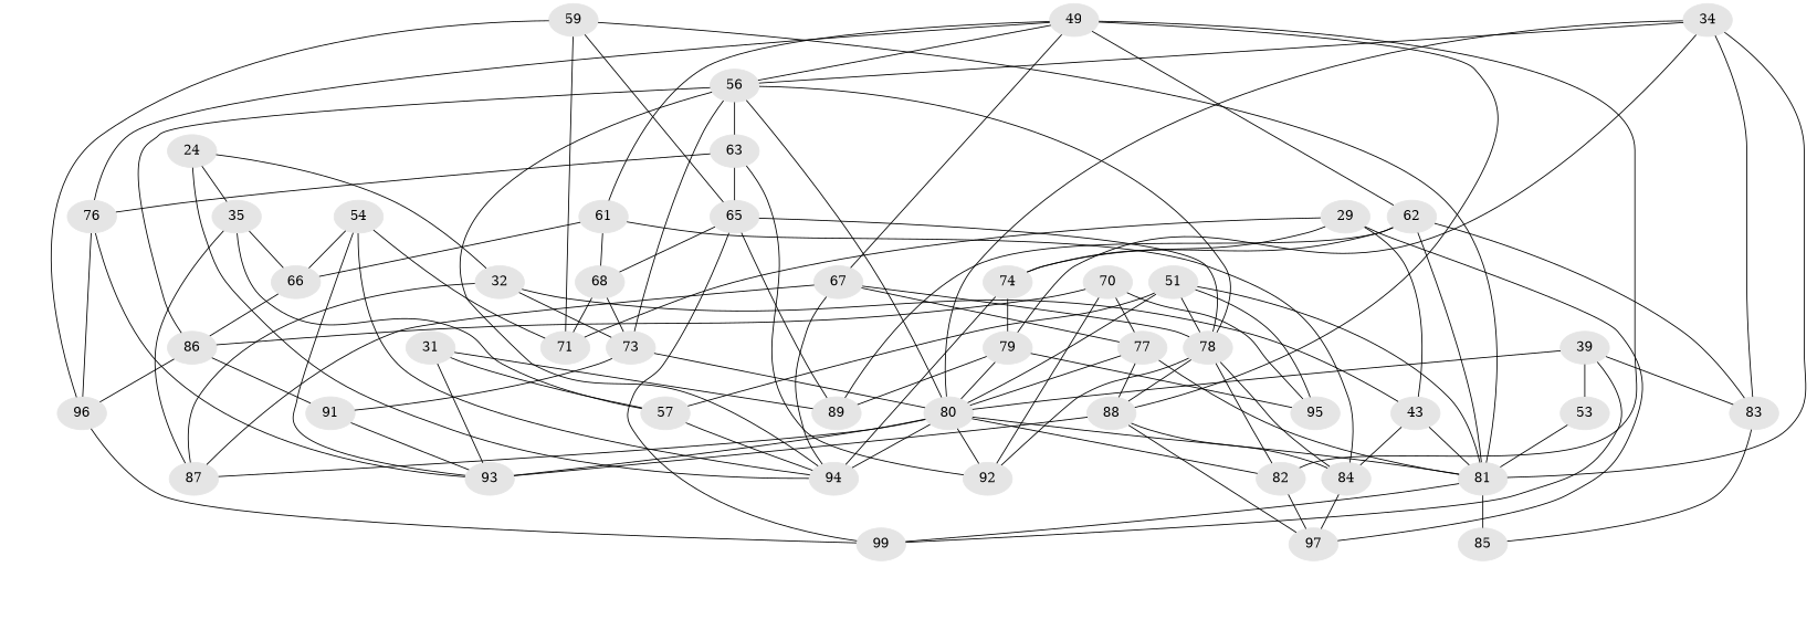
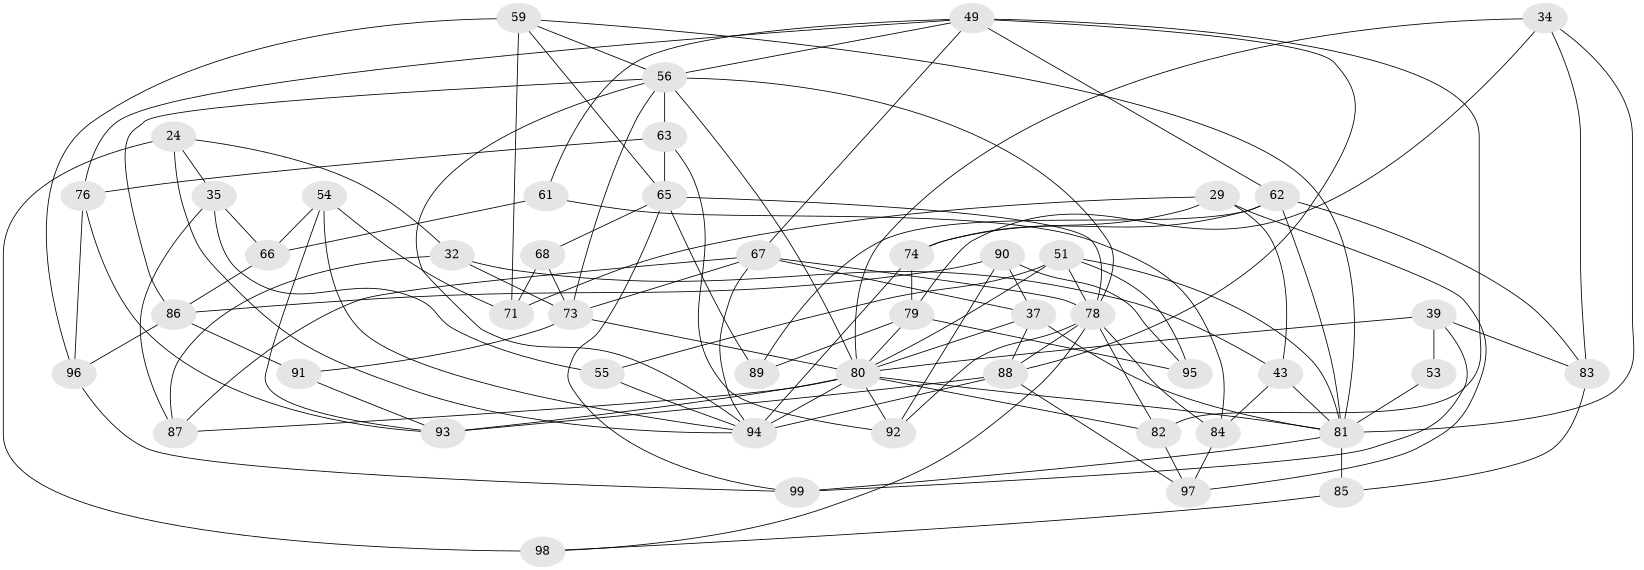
  graph {
    node [color=gray90 style=filled]
    24 [super="+3"]
    32 [super="+26"]
    35
    94 [super="+69"]
+   98
    n6 [label=43]
    73 [super="+15+34+47+28"]
    87
-   57
+   57 [label=55]
    66
    29
    71
    74
    97
    81 [super="+23+40"]
    84
    79 [super="+75"]
    39 [super="+37"]
    80 [super="+46+38+64"]
    83 [super="+7"]
    53
    99
-   31
    89
    93 [super="+90"]
    91 [super="+50"]
    86 [super="+55"]
    n28 [label=34 super="+30"]
    56 [super="+20+45"]
    78 [super="+72"]
    63
    95
    82 [super="+33"]
    92
    85 [super="+58"]
    49 [super="+6+27"]
    n37 [label=61]
    62 [super="+41"]
    67 [super="+18"]
    76
    88 [super="+25"]
    68
-   77 [super="+61"]
+   77 [super="+61" label=37]
    96
    51 [super="+48"]
    54
    65 [super="+42"]
    59
-   70
+   70 [label=90]
    24 -- 32
    24 -- 35
    24 -- 94 [weight=2]
+   24 -- 98 [weight=2]
    32 -- n6
    32 -- 73 [weight=3]
    32 -- 87
    35 -- 87
    35 -- 57
    35 -- 66
    n6 -- 81
    n6 -- 84
    73 -- 80 [weight=3]
    73 -- 91 [weight=3]
    57 -- 94
    66 -- 86
    29 -- n6
    29 -- 71
    29 -- 74
    29 -- 97
    74 -- 94
    74 -- 79
    81 -- 99
    81 -- 85 [weight=2]
    84 -- 97
    79 -- 80 [weight=2]
    79 -- 89
    79 -- 95
    39 -- 80
    39 -- 83
    39 -- 53 [weight=2]
    39 -- 99
    80 -- 94 [weight=4]
    80 -- 87
    80 -- 81 [weight=2]
    80 -- 93 [weight=3]
    80 -- 82 [weight=2]
    80 -- 92
    83 -- 85
    53 -- 81 [weight=2]
-   31 -- 57
-   31 -- 89
-   31 -- 93
    91 -- 93
    86 -- 91 [weight=2]
    86 -- 96
    n28 -- 81
    n28 -- 79
    n28 -- 80
    n28 -- 83 [weight=2]
-   n28 -- 56
+   59 -- 56
    56 -- 94
    56 -- 73
    56 -- 80
    56 -- 86
    56 -- 78
    56 -- 63
+   78 -- 98
    78 -- 84
    78 -- 82
    78 -- 92
    78 -- 88
    63 -- 92
    63 -- 76
    63 -- 65
    82 -- 97
+   85 -- 98
    49 -- 56
    49 -- 82 [weight=2]
    49 -- n37
    49 -- 62
    49 -- 67
    49 -- 76
    49 -- 88
    n37 -- 66
    n37 -- 84
-   n37 -- 68
    62 -- 74
    62 -- 81 [weight=2]
    62 -- 83
    62 -- 89
    67 -- 94
+   67 -- 73
    67 -- 87
    67 -- 78 [weight=2]
    67 -- 77 [weight=2]
    76 -- 93
    76 -- 96
-   88 -- 84
+   88 -- 94
    88 -- 97
    88 -- 93
    68 -- 73
    68 -- 71
    77 -- 81
    77 -- 80
    77 -- 88
    96 -- 99
    51 -- 57
    51 -- 81
    51 -- 80 [weight=2]
    51 -- 78
    51 -- 95
    54 -- 94
    54 -- 66
    54 -- 71
    54 -- 93
    65 -- 99
    65 -- 89
    65 -- 78
    65 -- 68
    59 -- 71
    59 -- 81
    59 -- 96
    59 -- 65
    70 -- 86
    70 -- 95
    70 -- 92
    70 -- 77
  }
